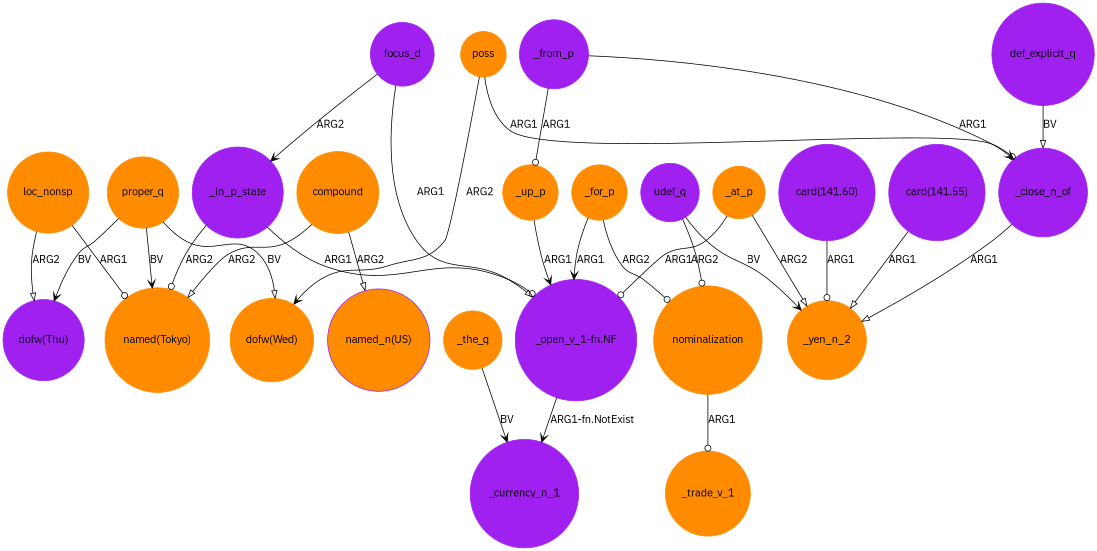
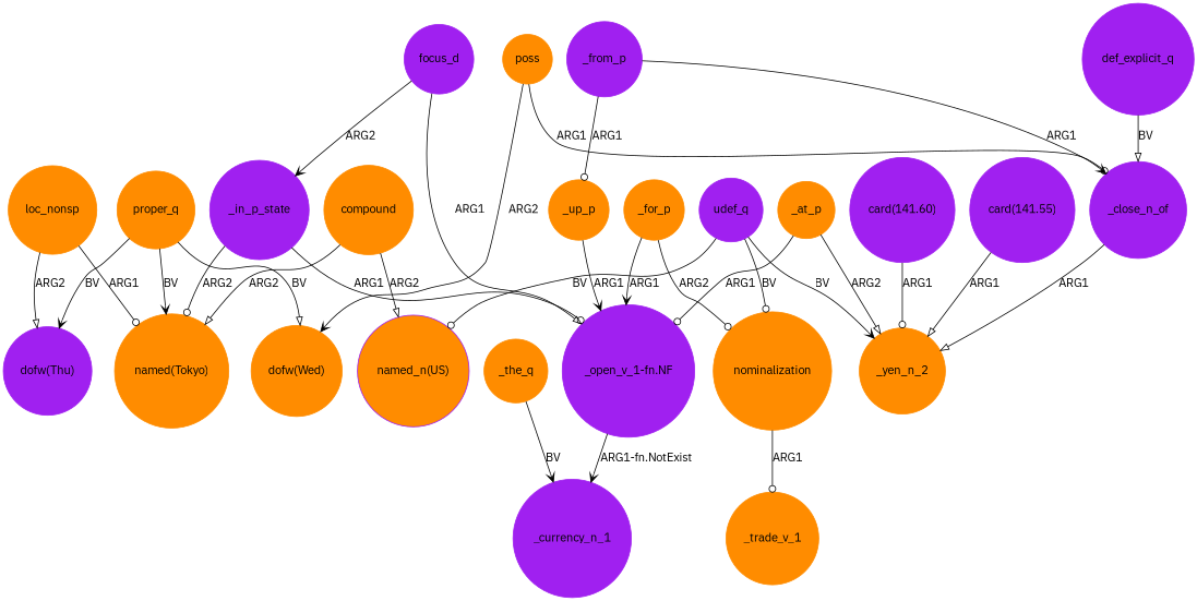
  digraph {
    fontname="IBM Plex Sans"
    node [color=darkorange fontname="IBM Plex Sans" shape=circle style=filled]
    edge [arrowhead=odot fontname="IBM Plex Sans"]
    compound
    "named(Tokyo)"
    "named_n(US)" [color=purple fillcolor=darkorange]
    _close_n_of [color=purple]
    _yen_n_2
    _currency_n_1 [color=purple]
    udef_q [color=purple]
    nominalization
    _trade_v_1
    "card(141.60)" [color=purple]
    _for_p
    "_open_v_1-fn.NF" [color=purple]
    poss
    "dofw(Wed)"
    focus_d [color=purple]
    _in_p_state [color=purple]
    _from_p [color=purple]
    _up_p
    proper_q
    "dofw(Thu)" [color=purple]
    def_explicit_q [color=purple]
    "card(141.55)" [color=purple]
    loc_nonsp
    _at_p
    _the_q
    compound -> "named(Tokyo)" [arrowhead=onormal label=ARG2]
    compound -> "named_n(US)" [arrowhead=onormal label=ARG2]
    _close_n_of -> _yen_n_2 [arrowhead=onormal label=ARG1]
+   udef_q -> "named_n(US)" [label=BV]
    udef_q -> _yen_n_2 [arrowhead=vee label=BV]
-   udef_q -> nominalization [label=ARG2]
+   udef_q -> nominalization [label=BV]
    nominalization -> _trade_v_1 [label=ARG1]
    "card(141.60)" -> _yen_n_2 [label=ARG1]
    _for_p -> nominalization [label=ARG2]
    _for_p -> "_open_v_1-fn.NF" [arrowhead=vee label=ARG1]
    "_open_v_1-fn.NF" -> _currency_n_1 [arrowhead=vee label="ARG1-fn.NotExist"]
    poss -> _close_n_of [label=ARG1]
    poss -> "dofw(Wed)" [arrowhead=vee label=ARG2]
    focus_d -> "_open_v_1-fn.NF" [arrowhead=onormal label=ARG1]
    focus_d -> _in_p_state [arrowhead=vee label=ARG2]
    _in_p_state -> "named(Tokyo)" [label=ARG2]
    _in_p_state -> "_open_v_1-fn.NF" [label=ARG1]
    _from_p -> _close_n_of [arrowhead=vee label=ARG1]
    _from_p -> _up_p [label=ARG1]
    _up_p -> "_open_v_1-fn.NF" [arrowhead=vee label=ARG1]
    proper_q -> "named(Tokyo)" [arrowhead=vee label=BV]
    proper_q -> "dofw(Wed)" [arrowhead=onormal label=BV]
    proper_q -> "dofw(Thu)" [arrowhead=vee label=BV]
    def_explicit_q -> _close_n_of [arrowhead=onormal label=BV]
    "card(141.55)" -> _yen_n_2 [arrowhead=onormal label=ARG1]
    loc_nonsp -> "named(Tokyo)" [label=ARG1]
    loc_nonsp -> "dofw(Thu)" [arrowhead=onormal label=ARG2]
    _at_p -> _yen_n_2 [arrowhead=onormal label=ARG2]
    _at_p -> "_open_v_1-fn.NF" [label=ARG1]
    _the_q -> _currency_n_1 [arrowhead=vee label=BV]
  }
